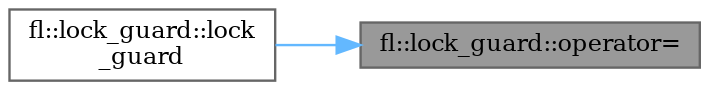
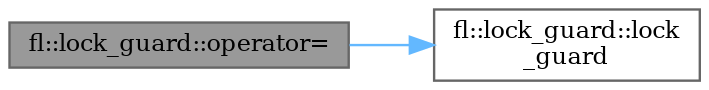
  digraph {
    rankdir=LR
    fontname="DejaVu Serif"
    node [fontname="DejaVu Serif" fontsize=10 shape=box style=filled]
    n1 [color=gray40 fillcolor=grey60 fontcolor=black height=0.2 label="fl::lock_guard::operator=" width=0.4]
    n2 [color=grey40 fillcolor=white height=0.2 label="fl::lock_guard::lock\l_guard" width=0.4]
-   n2 -> n1 [color=steelblue1 fontname="DejaVu Serif" fontsize=10 labelfontname=Helvetica labelfontsize=10 style=solid]
+   n1 -> n2 [color=steelblue1 fontname="DejaVu Serif" fontsize=10 labelfontname=Helvetica labelfontsize=10 style=solid]
  }
